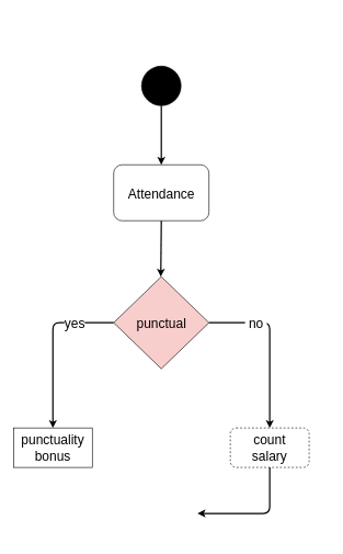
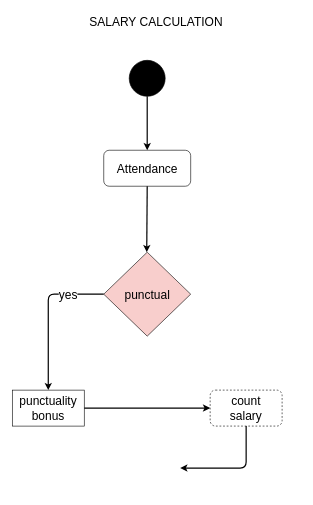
  <mxCell id="0" />
  <mxCell id="1" parent="0" />
  <mxCell id="2" value="" style="ellipse;whiteSpace=wrap;html=1;aspect=fixed;fontFamily=Helvetica;fontSize=15;fillColor=#000000;" vertex="1" parent="1"><mxGeometry x="215" y="100" width="60" height="60" as="geometry" /></mxCell>
  <mxCell id="3" value="" style="shape=image;html=1;verticalAlign=top;verticalLabelPosition=bottom;labelBackgroundColor=#ffffff;imageAspect=0;aspect=fixed;image=https://cdn4.iconfinder.com/data/icons/ionicons/512/icon-ios7-circle-filled-128.png;fontFamily=Helvetica;fontSize=15;fillColor=#000000;" vertex="1" parent="1"><mxGeometry x="220" y="740" width="80" height="80" as="geometry" /></mxCell>
  <mxCell id="4" value="" style="endArrow=classic;html=1;rounded=1;strokeWidth=2;fontFamily=Helvetica;fontSize=15;elbow=vertical;exitX=0.5;exitY=1;exitDx=0;exitDy=0;entryX=0.5;entryY=0;entryDx=0;entryDy=0;" edge="1" parent="1" source="2" target="5"><mxGeometry width="50" height="50" relative="1" as="geometry"><mxPoint x="230" y="280" as="sourcePoint" /><mxPoint x="245" y="210" as="targetPoint" /></mxGeometry></mxCell>
- <mxCell id="5" value="&lt;span style=&quot;font-size: 20px;&quot;&gt;Attendance&lt;/span&gt;" style="rounded=1;whiteSpace=wrap;html=1;fontFamily=Helvetica;fontSize=15;fillColor=#FFFFFF;" vertex="1" parent="1"><mxGeometry x="172.5" y="250" width="145" height="85" as="geometry" /></mxCell>
+ <mxCell id="5" value="&lt;span style=&quot;font-size: 20px;&quot;&gt;Attendance&lt;/span&gt;" style="rounded=1;whiteSpace=wrap;html=1;fontFamily=Helvetica;fontSize=15;fillColor=#FFFFFF;" vertex="1" parent="1"><mxGeometry x="172.5" y="250" width="145" height="60" as="geometry" /></mxCell>
  <mxCell id="6" value="" style="endArrow=classic;html=1;rounded=1;strokeWidth=2;fontFamily=Helvetica;fontSize=15;elbow=vertical;exitX=0.5;exitY=1;exitDx=0;exitDy=0;" edge="1" parent="1" source="5"><mxGeometry width="50" height="50" relative="1" as="geometry"><mxPoint x="245" y="370" as="sourcePoint" /><mxPoint x="244.23" y="420" as="targetPoint" /></mxGeometry></mxCell>
  <mxCell id="7" value="punctual" style="rhombus;whiteSpace=wrap;html=1;fontFamily=Helvetica;fontSize=20;fillColor=#f8cecc;" vertex="1" parent="1"><mxGeometry x="172.5" y="420" width="145" height="140" as="geometry" /></mxCell>
  <mxCell id="8" value="" style="endArrow=classic;html=1;rounded=1;strokeWidth=2;fontFamily=Helvetica;fontSize=15;elbow=vertical;exitX=0;exitY=0.5;exitDx=0;exitDy=0;entryX=0.5;entryY=0;entryDx=0;entryDy=0;" edge="1" parent="1" source="7" target="12"><mxGeometry width="50" height="50" relative="1" as="geometry"><mxPoint x="90" y="460" as="sourcePoint" /><mxPoint x="90" y="560" as="targetPoint" /><Array as="points"><mxPoint x="80" y="490" /></Array></mxGeometry></mxCell>
  <mxCell id="9" value="yes" style="edgeLabel;html=1;align=center;verticalAlign=middle;resizable=0;points=[];fontSize=20;fontFamily=Helvetica;" connectable="0" vertex="1" parent="8"><mxGeometry x="-0.19" relative="1" as="geometry"><mxPoint x="32" y="-10" as="offset" /></mxGeometry></mxCell>
- <mxCell id="10" value="" style="endArrow=classic;html=1;rounded=1;strokeWidth=2;fontFamily=Helvetica;fontSize=15;elbow=vertical;exitX=1;exitY=0.5;exitDx=0;exitDy=0;entryX=0.5;entryY=0;entryDx=0;entryDy=0;" edge="1" parent="1" source="7" target="14"><mxGeometry width="50" height="50" relative="1" as="geometry"><mxPoint x="290" y="460" as="sourcePoint" /><mxPoint x="430" y="570" as="targetPoint" /><Array as="points"><mxPoint x="410" y="490" /></Array></mxGeometry></mxCell>
- <mxCell id="11" value="&amp;nbsp;no&amp;nbsp;" style="edgeLabel;html=1;align=center;verticalAlign=middle;resizable=0;points=[];fontSize=20;fontFamily=Helvetica;" connectable="0" vertex="1" parent="10"><mxGeometry x="-0.597" y="-1" relative="1" as="geometry"><mxPoint x="20" y="-1" as="offset" /></mxGeometry></mxCell>
  <mxCell id="12" value="punctuality&lt;br&gt;bonus" style="whiteSpace=wrap;html=1;fontFamily=Helvetica;fontSize=20;fillColor=#FFFFFF;rounded=0;" vertex="1" parent="1"><mxGeometry x="20" y="650" width="120" height="60" as="geometry" /></mxCell>
+ <mxCell id="13" value="SALARY CALCULATION" style="text;html=1;strokeColor=none;fillColor=none;align=center;verticalAlign=middle;whiteSpace=wrap;rounded=0;fontSize=20;fontFamily=Helvetica;" vertex="1" parent="1"><mxGeometry x="20" y="20" width="480" height="30" as="geometry" /></mxCell>
  <mxCell id="14" value="count &lt;br&gt;salary" style="rounded=1;whiteSpace=wrap;html=1;fontFamily=Helvetica;fontSize=20;fillColor=#FFFFFF;dashed=1;" vertex="1" parent="1"><mxGeometry x="350" y="650" width="120" height="60" as="geometry" /></mxCell>
  <mxCell id="15" value="" style="endArrow=classic;html=1;rounded=1;strokeWidth=2;fontFamily=Helvetica;fontSize=20;elbow=vertical;exitX=0.5;exitY=1;exitDx=0;exitDy=0;" edge="1" parent="1" source="14"><mxGeometry width="50" height="50" relative="1" as="geometry"><mxPoint x="150" y="690" as="sourcePoint" /><mxPoint x="300" y="780" as="targetPoint" /><Array as="points"><mxPoint x="410" y="780" /></Array></mxGeometry></mxCell>
+ <mxCell id="16" value="" style="endArrow=classic;html=1;rounded=1;strokeWidth=2;fontFamily=Helvetica;fontSize=20;elbow=vertical;exitX=1;exitY=0.5;exitDx=0;exitDy=0;entryX=0;entryY=0.5;entryDx=0;entryDy=0;" edge="1" parent="1" source="12" target="14"><mxGeometry width="50" height="50" relative="1" as="geometry"><mxPoint x="210" y="620" as="sourcePoint" /><mxPoint x="260" y="570" as="targetPoint" /></mxGeometry></mxCell>
